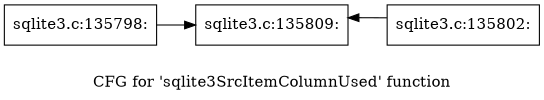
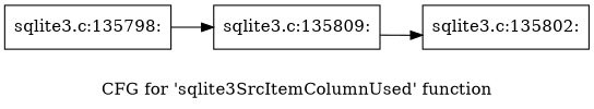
  digraph {
    label="CFG for 'sqlite3SrcItemColumnUsed' function"
    rankdir=LR
    node [shape=record]
    n1 [label="{sqlite3.c:135798:}"]
    n2 [label="{sqlite3.c:135809:}"]
    n3 [label="{sqlite3.c:135802:}"]
    n1 -> n2
-   n3 -> n2
+   n2 -> n3
  }
